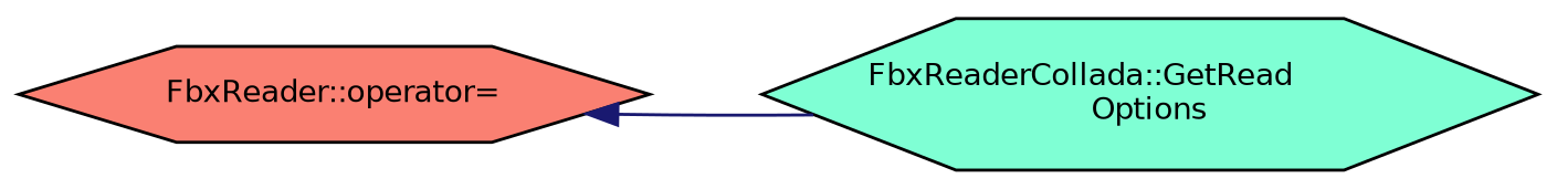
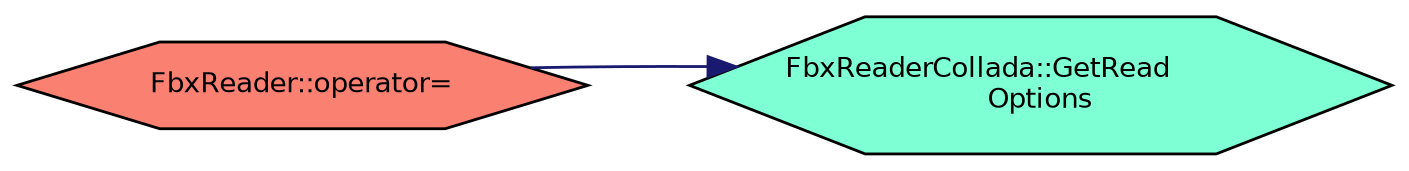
  digraph {
    rankdir=LR
    node [color=black fontname=Helvetica fontsize=10 shape=hexagon style=filled]
    n1 [fillcolor=salmon fontcolor=black height=0.2 label="FbxReader::operator=" width=0.4]
    n2 [fillcolor=aquamarine height=0.2 label="FbxReaderCollada::GetRead\lOptions" width=0.4]
-   n1 -> n2 [color=midnightblue dir=back fontname=Helvetica fontsize=10 labelfontname=Helvetica labelfontsize=10 style=solid]
+   n2 -> n1 [color=midnightblue dir=back fontname=Helvetica fontsize=10 labelfontname=Helvetica labelfontsize=10 style=solid]
  }
